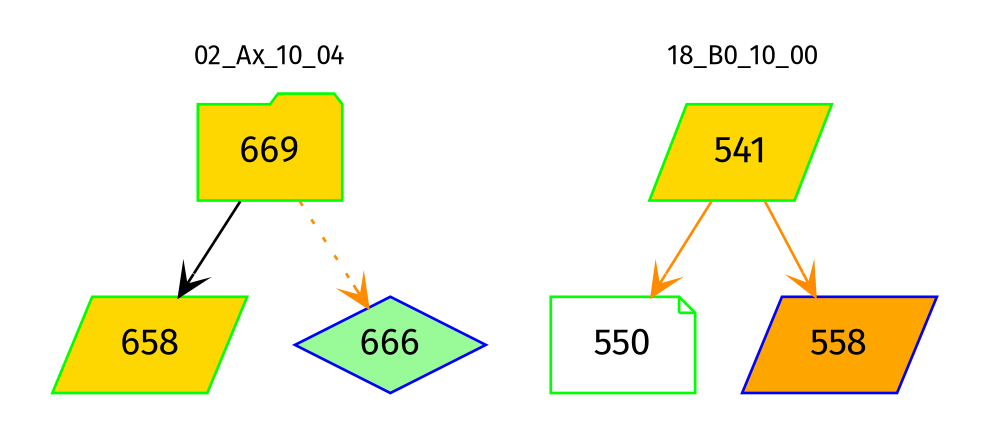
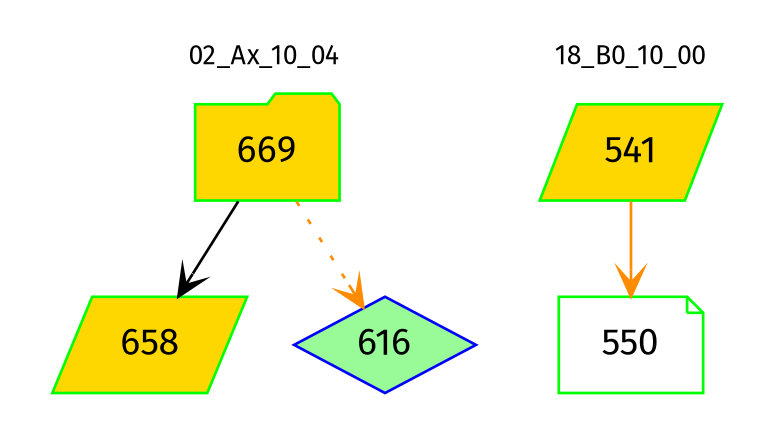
  digraph {
    fontname="Fira Sans"
    node [color=green fillcolor=gold fontname="Fira Sans" shape=parallelogram style=filled]
    edge [arrowhead=vee color=darkorange fontname="Fira Sans" style=solid]
    n1 [label=669 shape=folder]
    n2 [label=658]
-   n3 [color=blue fillcolor=palegreen label=666 shape=diamond]
+   n3 [color=blue fillcolor=palegreen label=616 shape=diamond]
    n4 [label=541]
    n5 [fillcolor=white label=550 shape=note]
-   n6 [color=blue fillcolor=orange label=558]
    subgraph cluster_1 {
      color=white
      fontsize=10
      label="02_Ax_10_04"
      n1
      n2
      n3
    }
    subgraph cluster_2 {
      color=white
      fontsize=10
      label="18_B0_10_00"
      n4
      n5
-     n6
    }
    n1 -> n2 [color=black]
    n1 -> n3 [style=dotted]
    n4 -> n5
-   n4 -> n6
  }
